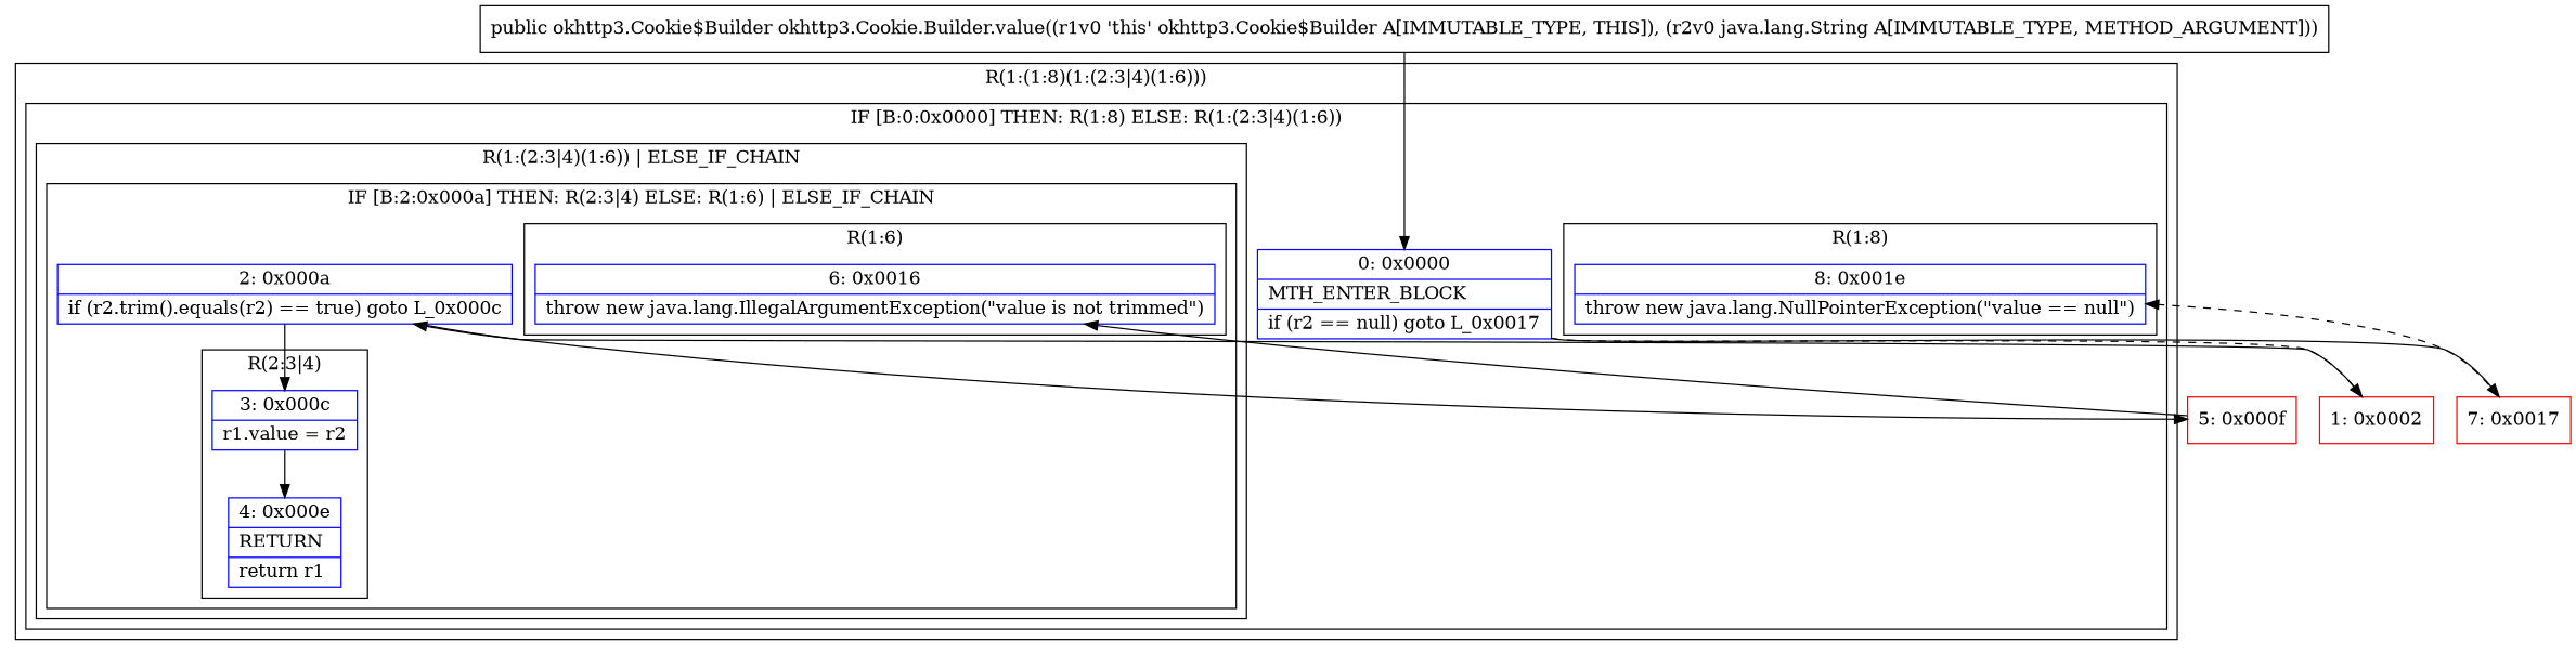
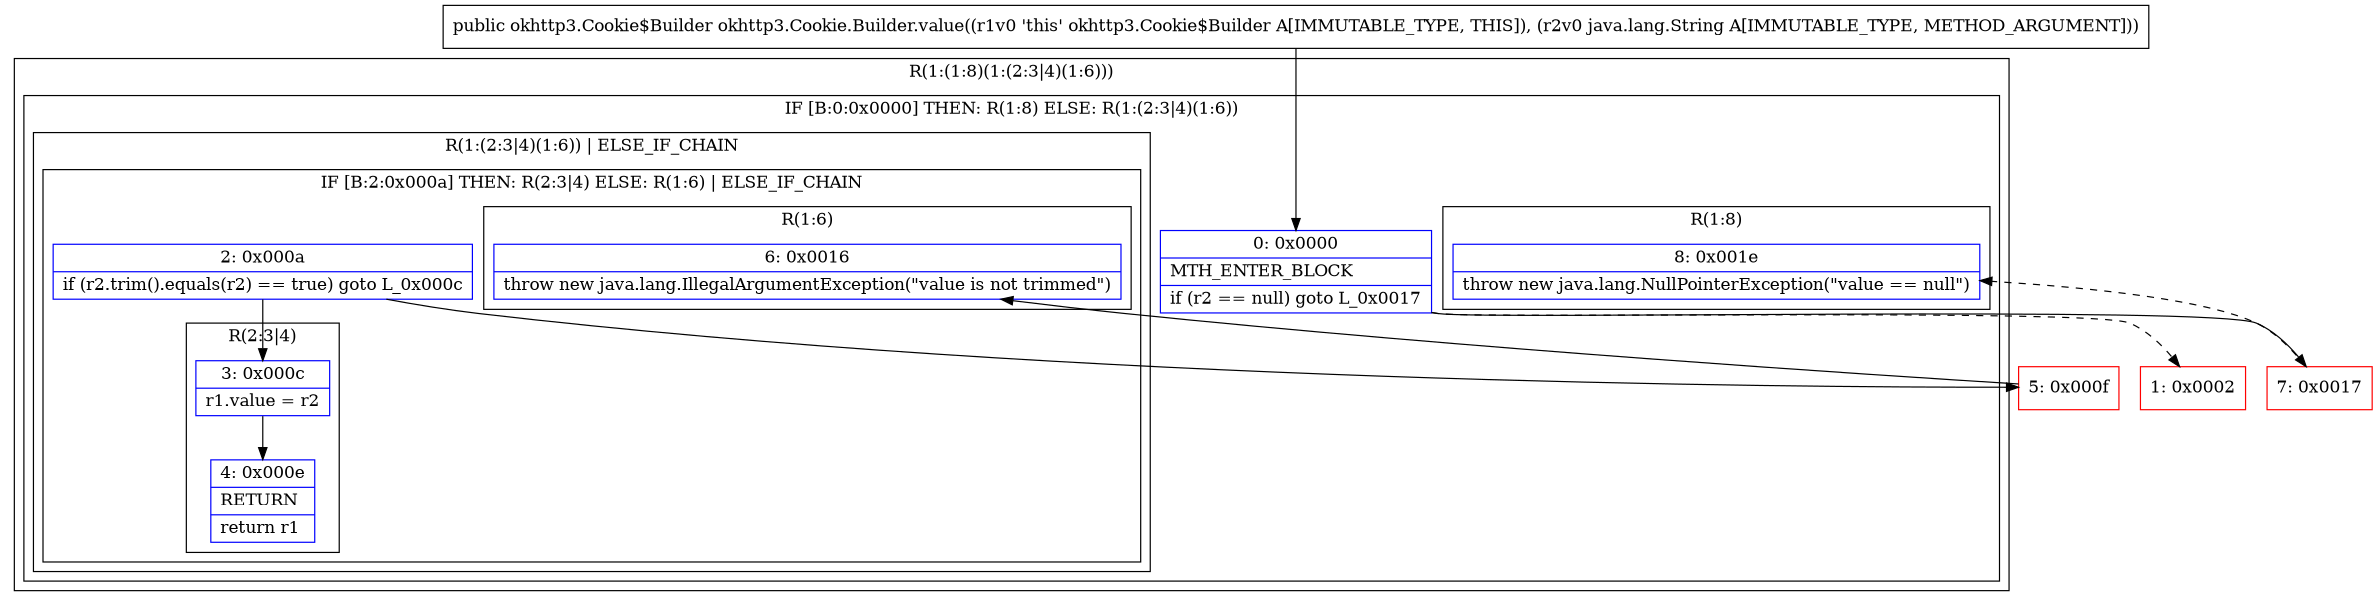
  digraph {
    node [color=blue shape=record]
    n1 [label="{8\:\ 0x001e|throw new java.lang.NullPointerException(\"value == null\")\l}"]
    n2 [label="{3\:\ 0x000c|r1.value = r2\l}"]
    n3 [label="{4\:\ 0x000e|RETURN\l|return r1\l}"]
    n4 [label="{6\:\ 0x0016|throw new java.lang.IllegalArgumentException(\"value is not trimmed\")\l}"]
    n5 [label="{2\:\ 0x000a|if (r2.trim().equals(r2) == true) goto L_0x000c\l}"]
    n6 [label="{0\:\ 0x0000|MTH_ENTER_BLOCK\l|if (r2 == null) goto L_0x0017\l}"]
    n7 [color=red label="{5\:\ 0x000f}"]
    n8 [color=red label="{1\:\ 0x0002}"]
    n9 [color=red label="{7\:\ 0x0017}"]
    n10 [label="{public okhttp3.Cookie$Builder okhttp3.Cookie.Builder.value((r1v0 'this' okhttp3.Cookie$Builder A[IMMUTABLE_TYPE, THIS]), (r2v0 java.lang.String A[IMMUTABLE_TYPE, METHOD_ARGUMENT])) }" color=""]
    subgraph cluster_1 {
      label="R(1:(1:8)(1:(2:3|4)(1:6)))"
      subgraph cluster_2 {
        label="IF [B:0:0x0000] THEN: R(1:8) ELSE: R(1:(2:3|4)(1:6))"
        n6
        subgraph cluster_3 {
          label="R(1:8)"
          n1
        }
        subgraph cluster_4 {
          label="R(1:(2:3|4)(1:6)) | ELSE_IF_CHAIN\l"
          subgraph cluster_5 {
            label="IF [B:2:0x000a] THEN: R(2:3|4) ELSE: R(1:6) | ELSE_IF_CHAIN\l"
            n5
            subgraph cluster_6 {
              label="R(2:3|4)"
              n2
              n3
            }
            subgraph cluster_7 {
              label="R(1:6)"
              n4
            }
          }
        }
      }
    }
    n2 -> n3
    n5 -> n2
    n5 -> n7 [style=solid]
    n6 -> n8 [style=dashed]
    n6 -> n9
    n7 -> n4
-   n8 -> n5
    n9 -> n1 [style=dashed]
    n10 -> n6
  }
